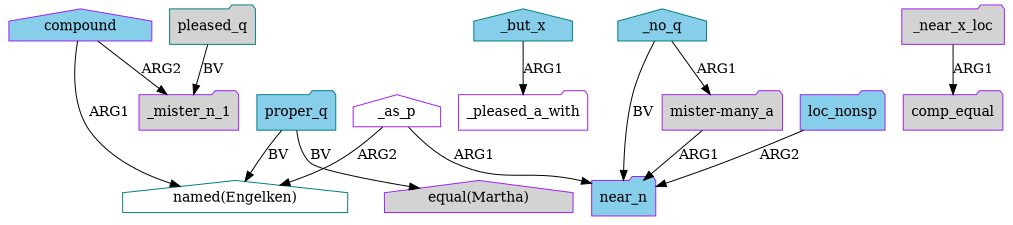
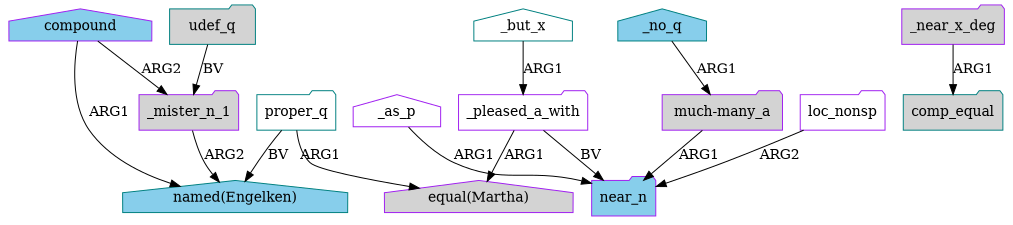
  digraph {
    node [color=purple fillcolor=lightgrey shape=folder style=filled]
-   udef_q [color=teal label=pleased_q]
+   udef_q [color=teal]
    _mister_n_1
-   comp_equal
+   comp_equal [color=teal]
    n4 [fillcolor=skyblue label=near_n]
-   "much-many_a" [label="mister-many_a"]
-   loc_nonsp [fillcolor=skyblue]
+   "much-many_a"
+   loc_nonsp [fillcolor=white]
    _pleased_a_with [fillcolor=white]
    n8 [label="equal(Martha)" shape=house]
    _as_p [fillcolor=white shape=house]
-   "named(Engelken)" [color=teal fillcolor=white shape=house]
+   "named(Engelken)" [color=teal fillcolor=skyblue shape=house]
    compound [fillcolor=skyblue shape=house]
-   _near_x_deg [label=_near_x_loc]
-   proper_q [color=teal fillcolor=skyblue]
-   _but_x [color=teal fillcolor=skyblue shape=house]
+   _near_x_deg
+   proper_q [color=teal fillcolor=white]
+   _but_x [color=teal fillcolor=white shape=house]
    _no_q [color=teal fillcolor=skyblue shape=house]
    udef_q -> _mister_n_1 [label=BV]
    "much-many_a" -> n4 [label=ARG1]
    loc_nonsp -> n4 [label=ARG2]
+   _pleased_a_with -> n8 [label=ARG1]
    _as_p -> n4 [label=ARG1]
-   _as_p -> "named(Engelken)" [label=ARG2]
+   _mister_n_1 -> "named(Engelken)" [label=ARG2]
    compound -> _mister_n_1 [label=ARG2]
    compound -> "named(Engelken)" [label=ARG1]
    _near_x_deg -> comp_equal [label=ARG1]
-   proper_q -> n8 [label=BV]
+   proper_q -> n8 [label=ARG1]
    proper_q -> "named(Engelken)" [label=BV]
    _but_x -> _pleased_a_with [label=ARG1]
-   _no_q -> n4 [label=BV]
+   _pleased_a_with -> n4 [label=BV]
    _no_q -> "much-many_a" [label=ARG1]
  }
